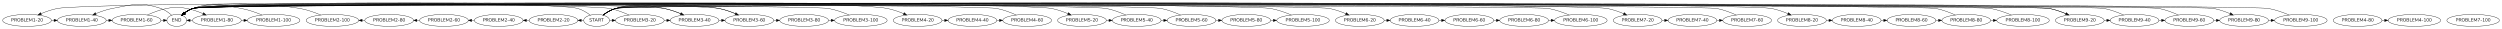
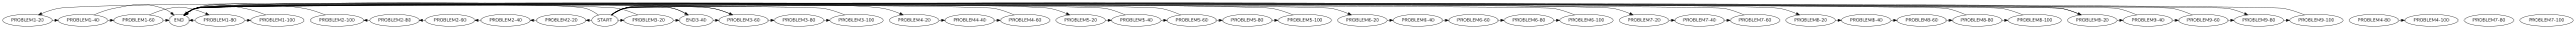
  digraph {
    fontname=Nunito
    node [fontname=Nunito]
    edge [constraint=false fontname=Nunito]
    n1 [label="PROBLEM1-20"]
    n2 [label="PROBLEM1-40"]
    n3 [label="PROBLEM1-60"]
    n4 [label=END]
    n5 [label="PROBLEM1-80"]
    n6 [label="PROBLEM1-100"]
    n7 [label="PROBLEM2-20"]
    n8 [label="PROBLEM2-40"]
    n9 [label="PROBLEM2-60"]
    n10 [label="PROBLEM2-80"]
    n11 [label="PROBLEM2-100"]
    n12 [label="PROBLEM3-20"]
-   n13 [label="PROBLEM3-40"]
+   n13 [label="END3-40"]
    n14 [label="PROBLEM3-60"]
    n15 [label="PROBLEM3-80"]
    n16 [label="PROBLEM3-100"]
    n17 [label="PROBLEM4-20"]
    n18 [label="PROBLEM4-40"]
    n19 [label="PROBLEM4-60"]
    n20 [label="PROBLEM4-80"]
    n21 [label="PROBLEM4-100"]
    n22 [label="PROBLEM5-20"]
    n23 [label="PROBLEM5-40"]
    n24 [label="PROBLEM5-60"]
    n25 [label="PROBLEM5-80"]
    n26 [label="PROBLEM5-100"]
    n27 [label="PROBLEM6-20"]
    n28 [label="PROBLEM6-40"]
    n29 [label="PROBLEM6-60"]
    n30 [label="PROBLEM6-80"]
    n31 [label="PROBLEM6-100"]
    n32 [label="PROBLEM7-20"]
    n33 [label="PROBLEM7-40"]
    n34 [label="PROBLEM7-60"]
+   n35 [label="PROBLEM7-80"]
    n36 [label="PROBLEM7-100"]
    n37 [label="PROBLEM8-20"]
    n38 [label="PROBLEM8-40"]
    n39 [label="PROBLEM8-60"]
    n40 [label="PROBLEM8-80"]
    n41 [label="PROBLEM8-100"]
    n42 [label="PROBLEM9-20"]
    n43 [label="PROBLEM9-40"]
    n44 [label="PROBLEM9-60"]
    n45 [label="PROBLEM9-80"]
    n46 [label="PROBLEM9-100"]
    n47 [label=START]
    n1 -> n2
    n2 -> n3
-   n4 -> n2
+   n2 -> n4
    n3 -> n4
    n3 -> n5
    n5 -> n4
    n5 -> n6
    n6 -> n4
    n7 -> n8
    n8 -> n9
    n9 -> n10
    n10 -> n11
    n11 -> n4
    n12 -> n4
    n12 -> n13
    n13 -> n4
    n13 -> n14
    n14 -> n4
    n14 -> n15
    n15 -> n16
    n16 -> n4
    n17 -> n18
    n18 -> n19
    n19 -> n4
    n20 -> n21
    n22 -> n23
    n23 -> n4
    n23 -> n24
    n24 -> n4
    n24 -> n25
    n25 -> n26
    n26 -> n4
    n27 -> n28
    n28 -> n29
    n29 -> n30
    n30 -> n31
    n31 -> n4
    n32 -> n33
    n33 -> n34
    n34 -> n4
    n37 -> n38
    n38 -> n39
    n39 -> n40
    n40 -> n4
    n40 -> n41
    n41 -> n4
    n42 -> n4
    n42 -> n43
    n43 -> n4
    n43 -> n44
    n44 -> n4
    n44 -> n45
    n45 -> n46
    n46 -> n4
    n47 -> n1
    n47 -> n7
    n47 -> n12
    n47 -> n13
    n47 -> n14
    n47 -> n17
    n47 -> n22
    n47 -> n27
    n47 -> n32
    n47 -> n37
    n47 -> n42
    n47 -> n45
  }
